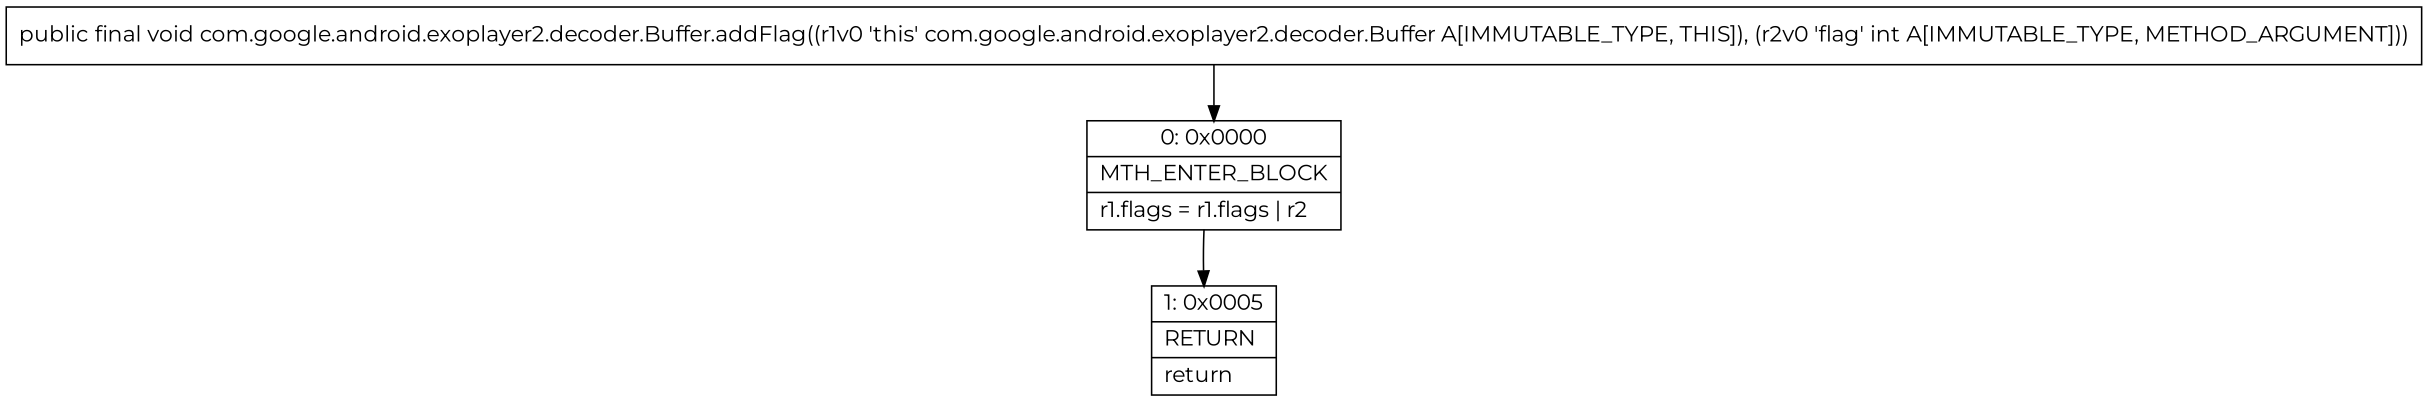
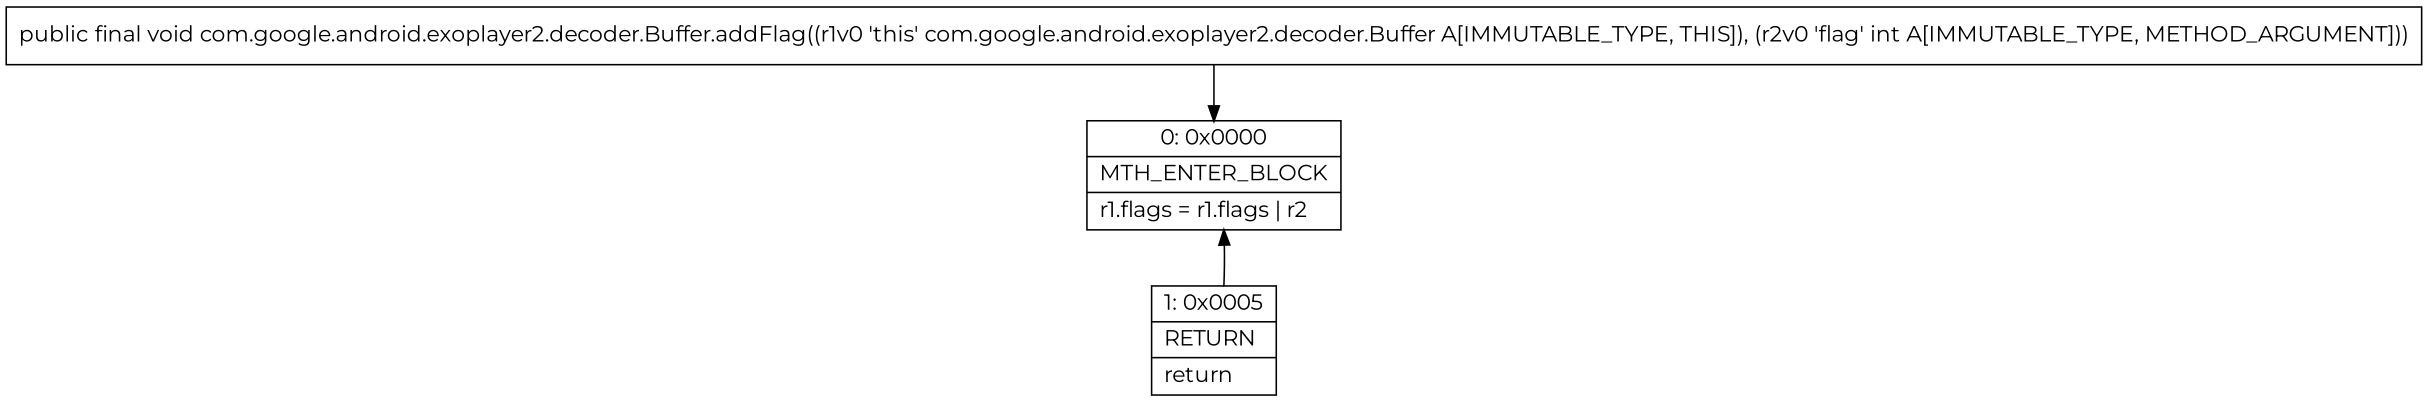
  digraph {
    fontname=Montserrat
    node [shape=record fontname=Montserrat]
    edge [fontname=Montserrat]
    n1 [label="{0\:\ 0x0000|MTH_ENTER_BLOCK\l|r1.flags = r1.flags \| r2\l}"]
    n2 [label="{1\:\ 0x0005|RETURN\l|return\l}"]
    n3 [label="{public final void com.google.android.exoplayer2.decoder.Buffer.addFlag((r1v0 'this' com.google.android.exoplayer2.decoder.Buffer A[IMMUTABLE_TYPE, THIS]), (r2v0 'flag' int A[IMMUTABLE_TYPE, METHOD_ARGUMENT])) }"]
-   n1 -> n2
+   n2 -> n1
    n3 -> n1
  }
